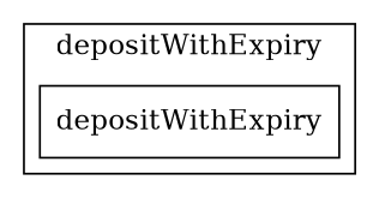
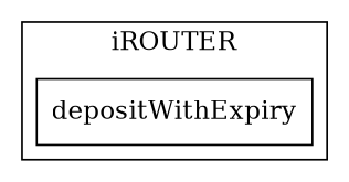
  strict digraph {
    rankdir=LR
    n1 [label=depositWithExpiry shape=box]
    subgraph cluster_1 {
      label="[Solidity]"
    }
    subgraph cluster_2 {
-     label=depositWithExpiry
+     label=iROUTER
      n1
    }
  }
